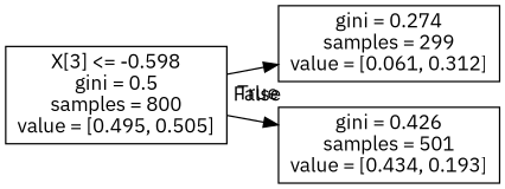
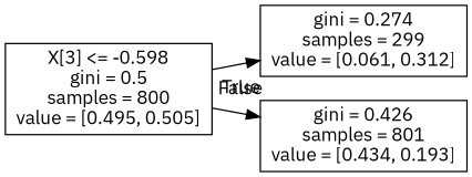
  digraph {
    rankdir=LR
    fontname="IBM Plex Sans"
    node [shape=box fontname="IBM Plex Sans"]
    edge [labeldistance=2.5 fontname="IBM Plex Sans"]
    n1 [label="X[3] <= -0.598\ngini = 0.5\nsamples = 800\nvalue = [0.495, 0.505]"]
    n2 [label="gini = 0.274\nsamples = 299\nvalue = [0.061, 0.312]"]
-   n3 [label="gini = 0.426\nsamples = 501\nvalue = [0.434, 0.193]"]
+   n3 [label="gini = 0.426\nsamples = 801\nvalue = [0.434, 0.193]"]
    n1 -> n2 [headlabel=True labelangle=45]
    n1 -> n3 [headlabel=False labelangle=-45]
  }
